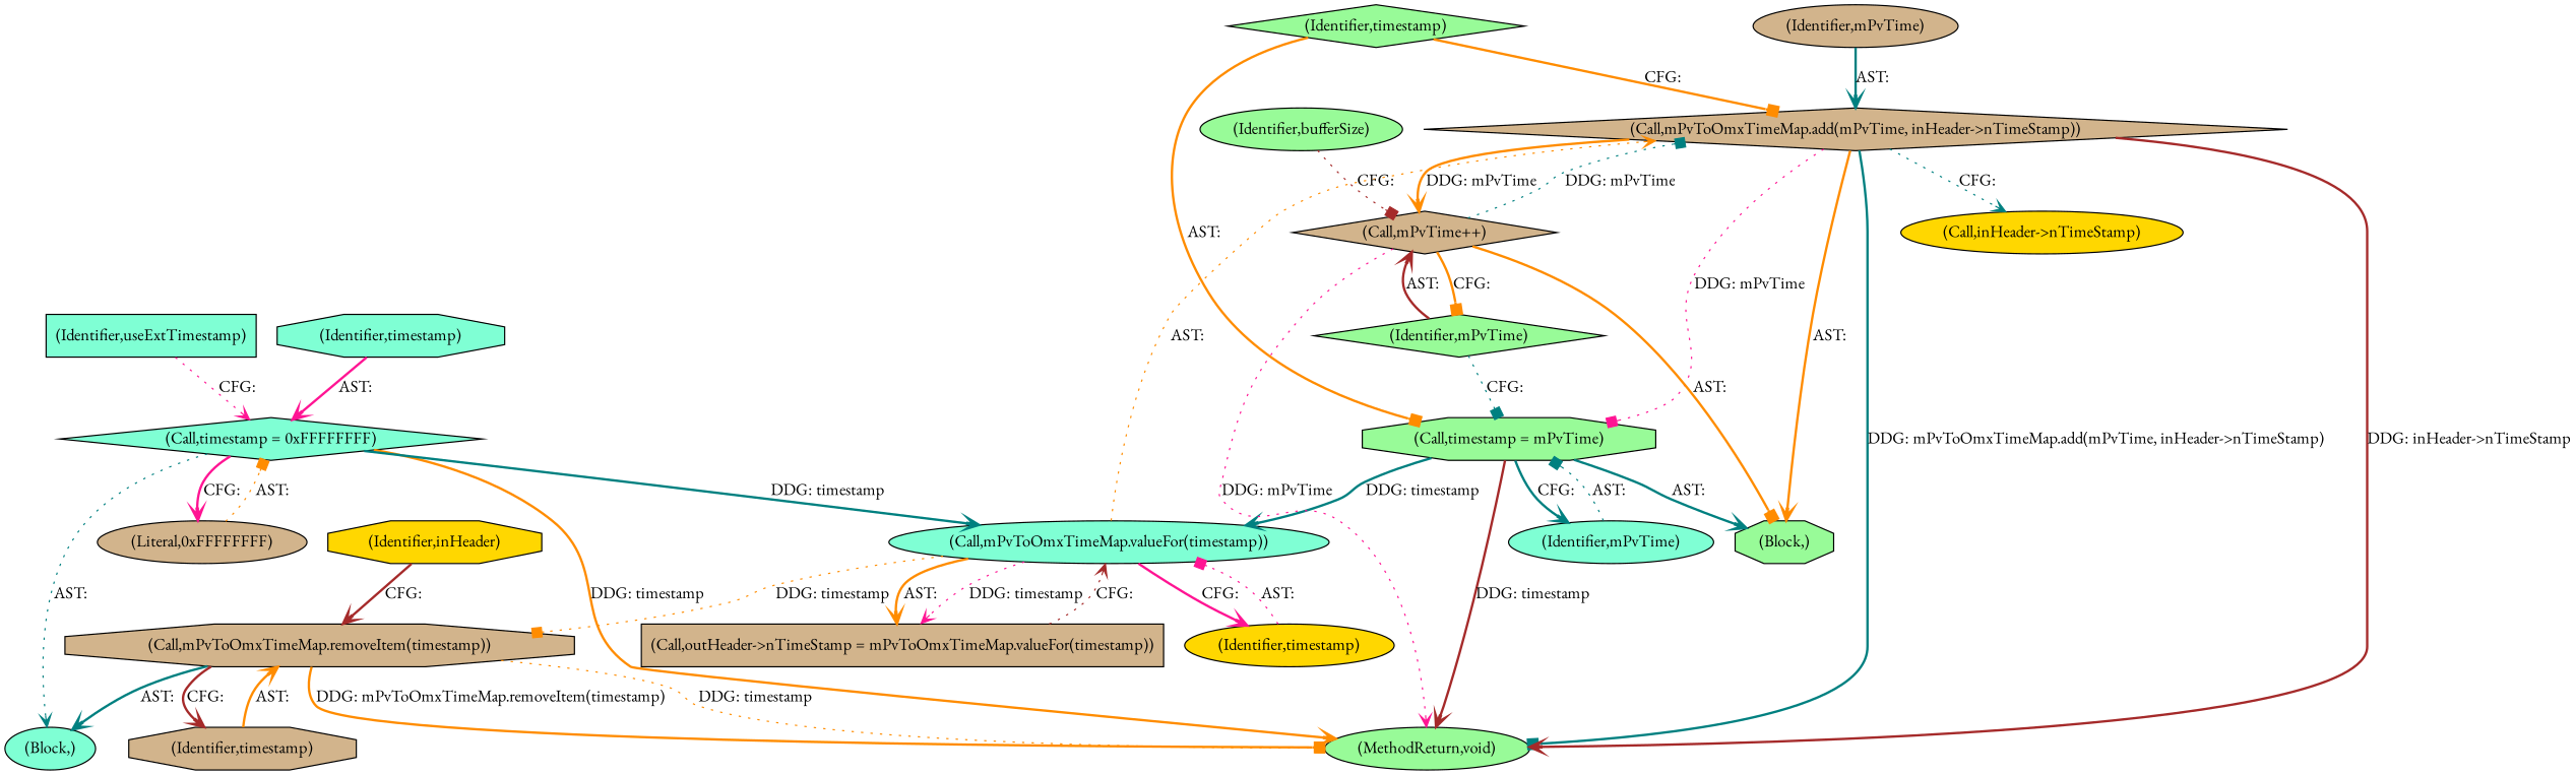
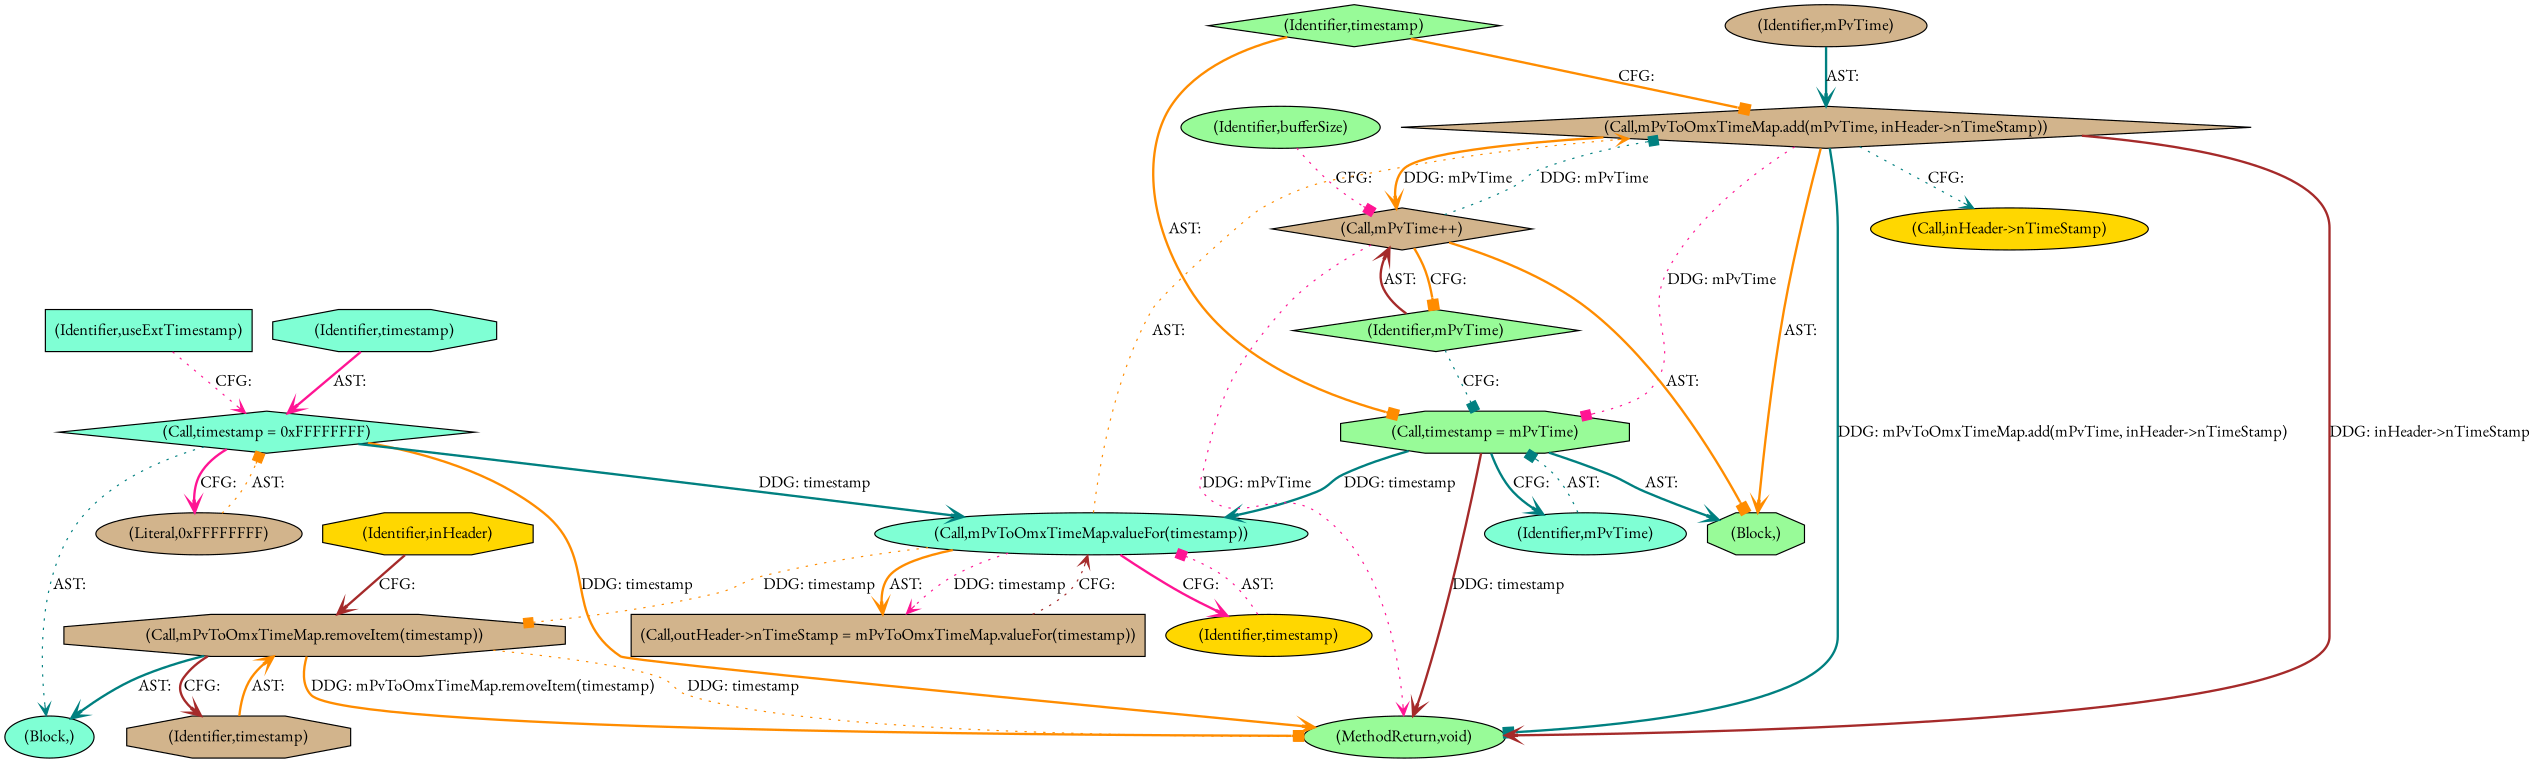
  digraph {
    fontname="EB Garamond"
    node [fillcolor=tan fontname="EB Garamond" shape=ellipse style=filled]
    edge [arrowhead=vee color=darkorange fontname="EB Garamond" style=bold]
    n1 [label="(Call,mPvToOmxTimeMap.removeItem(timestamp))" shape=octagon]
    n2 [fillcolor=palegreen label="(MethodReturn,void)"]
    n3 [label="(Identifier,timestamp)" shape=octagon]
    n4 [fillcolor=aquamarine label="(Block,)"]
    n5 [fillcolor=aquamarine label="(Call,mPvToOmxTimeMap.valueFor(timestamp))"]
    n6 [label="(Call,outHeader->nTimeStamp = mPvToOmxTimeMap.valueFor(timestamp))" shape=box]
    n7 [fillcolor=gold label="(Identifier,timestamp)"]
    n8 [label="(Call,mPvToOmxTimeMap.add(mPvTime, inHeader->nTimeStamp))" shape=diamond]
    n9 [fillcolor=aquamarine label="(Call,timestamp = 0xFFFFFFFF)" shape=diamond]
    n10 [label="(Literal,0xFFFFFFFF)"]
    n11 [fillcolor=palegreen label="(Call,timestamp = mPvTime)" shape=octagon]
    n12 [fillcolor=aquamarine label="(Identifier,mPvTime)"]
    n13 [fillcolor=palegreen label="(Block,)" shape=octagon]
    n14 [label="(Call,mPvTime++)" shape=diamond]
    n15 [fillcolor=gold label="(Call,inHeader->nTimeStamp)"]
    n16 [fillcolor=palegreen label="(Identifier,mPvTime)" shape=diamond]
    n17 [fillcolor=gold label="(Identifier,inHeader)" shape=octagon]
    n18 [fillcolor=aquamarine label="(Identifier,timestamp)" shape=octagon]
    n19 [label="(Identifier,mPvTime)"]
    n20 [fillcolor=palegreen label="(Identifier,timestamp)" shape=diamond]
    n21 [fillcolor=palegreen label="(Identifier,bufferSize)"]
    n22 [fillcolor=aquamarine label="(Identifier,useExtTimestamp)" shape=box]
    n1 -> n2 [arrowhead=box label="DDG: timestamp" style=dotted]
    n1 -> n2 [arrowhead=box label="DDG: mPvToOmxTimeMap.removeItem(timestamp)"]
    n1 -> n3 [color=brown label="CFG: "]
    n1 -> n4 [color=teal label="AST: "]
    n3 -> n1 [label="AST: "]
    n5 -> n1 [arrowhead=box label="DDG: timestamp" style=dotted]
    n5 -> n6 [label="AST: "]
    n5 -> n6 [color=deeppink label="DDG: timestamp" style=dotted]
    n5 -> n7 [color=deeppink label="CFG: "]
    n5 -> n8 [label="AST: " style=dotted]
    n6 -> n5 [color=brown label="CFG: " style=dotted]
    n7 -> n5 [arrowhead=box color=deeppink label="AST: " style=dotted]
    n8 -> n2 [arrowhead=box color=teal label="DDG: mPvToOmxTimeMap.add(mPvTime, inHeader->nTimeStamp)"]
    n8 -> n2 [color=brown label="DDG: inHeader->nTimeStamp"]
    n8 -> n11 [arrowhead=box color=deeppink label="DDG: mPvTime" style=dotted]
    n8 -> n13 [label="AST: "]
    n8 -> n14 [label="DDG: mPvTime"]
    n8 -> n15 [color=teal label="CFG: " style=dotted]
    n9 -> n2 [label="DDG: timestamp"]
    n9 -> n4 [color=teal label="AST: " style=dotted]
    n9 -> n5 [color=teal label="DDG: timestamp"]
    n9 -> n10 [color=deeppink label="CFG: "]
    n10 -> n9 [arrowhead=box label="AST: " style=dotted]
    n11 -> n2 [color=brown label="DDG: timestamp"]
    n11 -> n5 [color=teal label="DDG: timestamp"]
    n11 -> n12 [color=teal label="CFG: "]
    n11 -> n13 [color=teal label="AST: "]
    n12 -> n11 [arrowhead=box color=teal label="AST: " style=dotted]
    n14 -> n2 [color=deeppink label="DDG: mPvTime" style=dotted]
    n14 -> n8 [arrowhead=box color=teal label="DDG: mPvTime" style=dotted]
    n14 -> n13 [arrowhead=box label="AST: "]
    n14 -> n16 [arrowhead=box label="CFG: "]
    n16 -> n11 [arrowhead=box color=teal label="CFG: " style=dotted]
    n16 -> n14 [color=brown label="AST: "]
    n17 -> n1 [color=brown label="CFG: "]
    n18 -> n9 [color=deeppink label="AST: "]
    n19 -> n8 [color=teal label="AST: "]
    n20 -> n8 [arrowhead=box label="CFG: "]
    n20 -> n11 [arrowhead=box label="AST: "]
-   n21 -> n14 [arrowhead=box color=brown label="CFG: " style=dotted]
+   n21 -> n14 [arrowhead=box color=deeppink label="CFG: " style=dotted]
    n22 -> n9 [color=deeppink label="CFG: " style=dotted]
  }
